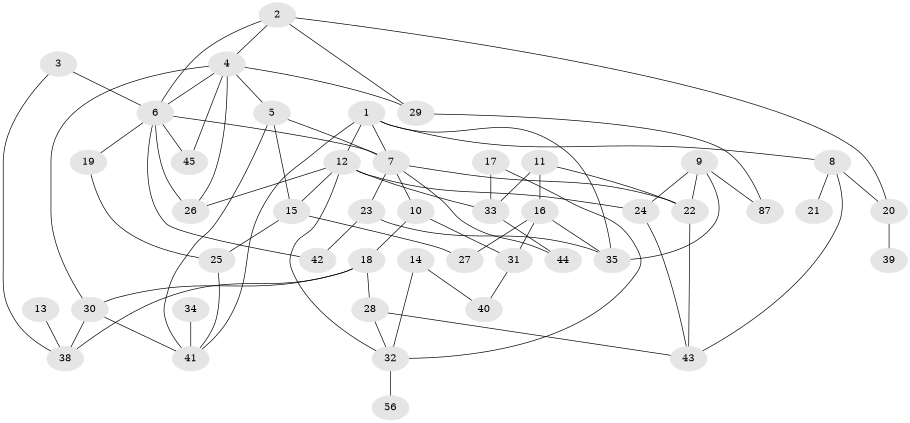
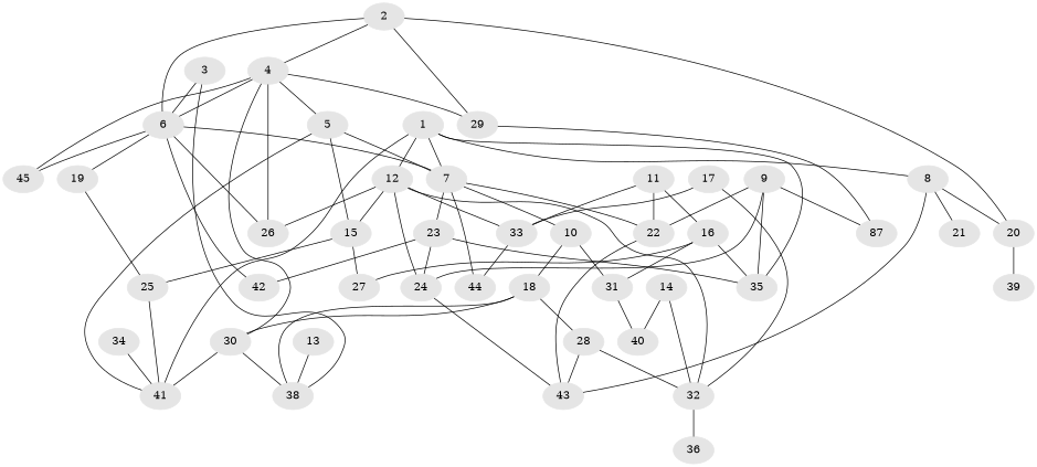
  graph {
    node [color=gray90 style=filled]
    edge [weight=1.0]
    1
    7
    8
    12
    35
    41
    2
    4
    6
    20
    29
    10
    22
    23
    44
    21
    43
    26
    15
    24
    33
    32
    5
    30
    45
    19
    42
    39
    n29 [label=87]
    3
    38
    25
    27
    18
    31
    9
    28
    40
    11
    16
-   36 [label=56]
+   36
    13
    14
    17
    34
    1 -- 7
    1 -- 8
    1 -- 12
    1 -- 35
    1 -- 41
    7 -- 10
    7 -- 22
    7 -- 23
    7 -- 44
    8 -- 20
    8 -- 21
    8 -- 43
    12 -- 26
    12 -- 15
    12 -- 24
    12 -- 33
    12 -- 32
    2 -- 4
    2 -- 6
    2 -- 20
    2 -- 29
    4 -- 6
    4 -- 29
    4 -- 26
    4 -- 5
    4 -- 30
    4 -- 45
    6 -- 7
    6 -- 26
    6 -- 45
    6 -- 19
    6 -- 42
    20 -- 39
    29 -- n29
    10 -- 18
    10 -- 31
    22 -- 43
    23 -- 35
+   23 -- 24
    23 -- 42
    15 -- 25 [weight=2.0]
    15 -- 27
    24 -- 43
    33 -- 44
    32 -- 36
    5 -- 7
    5 -- 41
    5 -- 15
    30 -- 41
    30 -- 38
    19 -- 25
    3 -- 6
    3 -- 38
    25 -- 41
    18 -- 30
    18 -- 38
    18 -- 28 [weight=2.0]
    31 -- 40
    9 -- 35
    9 -- 22
    9 -- 24
    9 -- n29
    28 -- 43
    28 -- 32
    11 -- 22
    11 -- 33
    11 -- 16
    16 -- 35
    16 -- 27
    16 -- 31
    13 -- 38
    14 -- 32
    14 -- 40
    17 -- 33
    17 -- 32
    34 -- 41
  }
